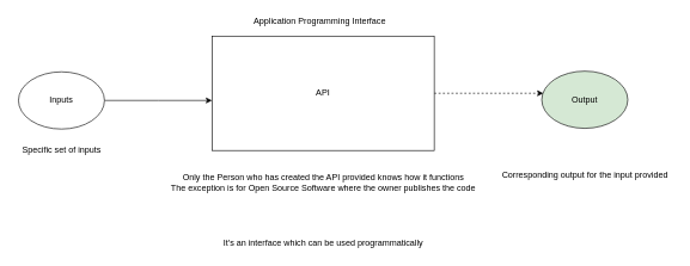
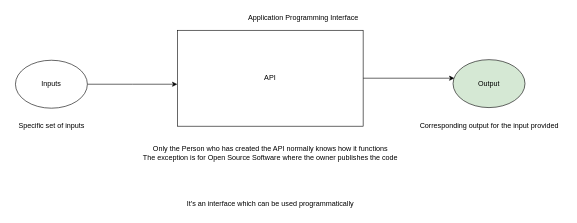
  <mxCell id="0" />
  <mxCell id="1" parent="0" />
- <mxCell id="2" style="edgeStyle=orthogonalEdgeStyle;rounded=0;orthogonalLoop=1;jettySize=auto;html=1;entryX=0.018;entryY=0.387;entryDx=0;entryDy=0;entryPerimeter=0;dashed=1;" edge="1" parent="1" source="3" target="6"><mxGeometry relative="1" as="geometry" /></mxCell>
+ <mxCell id="2" style="edgeStyle=orthogonalEdgeStyle;rounded=0;orthogonalLoop=1;jettySize=auto;html=1;entryX=0.018;entryY=0.387;entryDx=0;entryDy=0;entryPerimeter=0;" edge="1" parent="1" source="3" target="6"><mxGeometry relative="1" as="geometry" /></mxCell>
  <mxCell id="3" value="API" style="whiteSpace=wrap;html=1;" vertex="1" parent="1"><mxGeometry x="295" y="50" width="310" height="160" as="geometry" /></mxCell>
  <mxCell id="4" style="edgeStyle=orthogonalEdgeStyle;rounded=0;orthogonalLoop=1;jettySize=auto;html=1;" edge="1" parent="1" source="5"><mxGeometry relative="1" as="geometry"><mxPoint x="295" y="140" as="targetPoint" /></mxGeometry></mxCell>
  <mxCell id="5" value="Inputs" style="ellipse;whiteSpace=wrap;html=1;" vertex="1" parent="1"><mxGeometry x="25" y="100" width="120" height="80" as="geometry" /></mxCell>
  <mxCell id="6" value="Output" style="ellipse;whiteSpace=wrap;html=1;fillColor=#d5e8d4;" vertex="1" parent="1"><mxGeometry x="755" y="99" width="120" height="80" as="geometry" /></mxCell>
- <mxCell id="7" value="Only the Person who has created the API provided knows how it functions&lt;br&gt;The exception is for Open Source Software where the owner publishes the code" style="text;html=1;align=center;verticalAlign=middle;resizable=0;points=[];autosize=1;" vertex="1" parent="1"><mxGeometry x="230" y="240" width="440" height="30" as="geometry" /></mxCell>
+ <mxCell id="7" value="Only the Person who has created the API normally knows how it functions&lt;br&gt;The exception is for Open Source Software where the owner publishes the code" style="text;html=1;align=center;verticalAlign=middle;resizable=0;points=[];autosize=1;" vertex="1" parent="1"><mxGeometry x="230" y="240" width="440" height="30" as="geometry" /></mxCell>
  <mxCell id="8" value="Specific set of inputs" style="text;html=1;align=center;verticalAlign=middle;resizable=0;points=[];autosize=1;" vertex="1" parent="1"><mxGeometry x="20" y="200" width="130" height="20" as="geometry" /></mxCell>
- <mxCell id="9" value="Corresponding output for the input provided" style="text;html=1;align=center;verticalAlign=middle;resizable=0;points=[];autosize=1;" vertex="1" parent="1"><mxGeometry x="690" y="235" width="250" height="20" as="geometry" /></mxCell>
- <mxCell id="10" value="Application Programming Interface" style="text;html=1;align=center;verticalAlign=middle;resizable=0;points=[];autosize=1;" vertex="1" parent="1"><mxGeometry x="345" y="20" width="200" height="20" as="geometry" /></mxCell>
+ <mxCell id="9" value="Corresponding output for the input provided" style="text;html=1;align=center;verticalAlign=middle;resizable=0;points=[];autosize=1;" vertex="1" parent="1"><mxGeometry x="690" y="200" width="250" height="20" as="geometry" /></mxCell>
+ <mxCell id="10" value="Application Programming Interface" style="text;html=1;align=center;verticalAlign=middle;resizable=0;points=[];autosize=1;" vertex="1" parent="1"><mxGeometry x="405" y="20" width="200" height="20" as="geometry" /></mxCell>
  <mxCell id="11" value="It's an interface which can be used programmatically" style="text;html=1;align=center;verticalAlign=middle;resizable=0;points=[];autosize=1;" vertex="1" parent="1"><mxGeometry x="305" y="330" width="290" height="20" as="geometry" /></mxCell>
